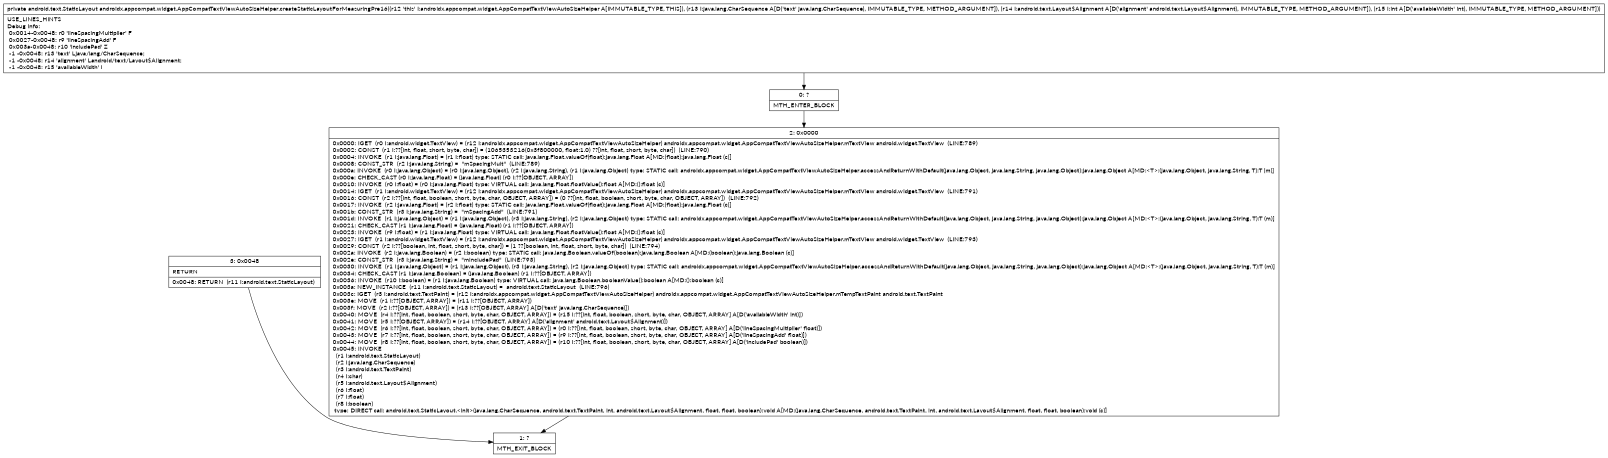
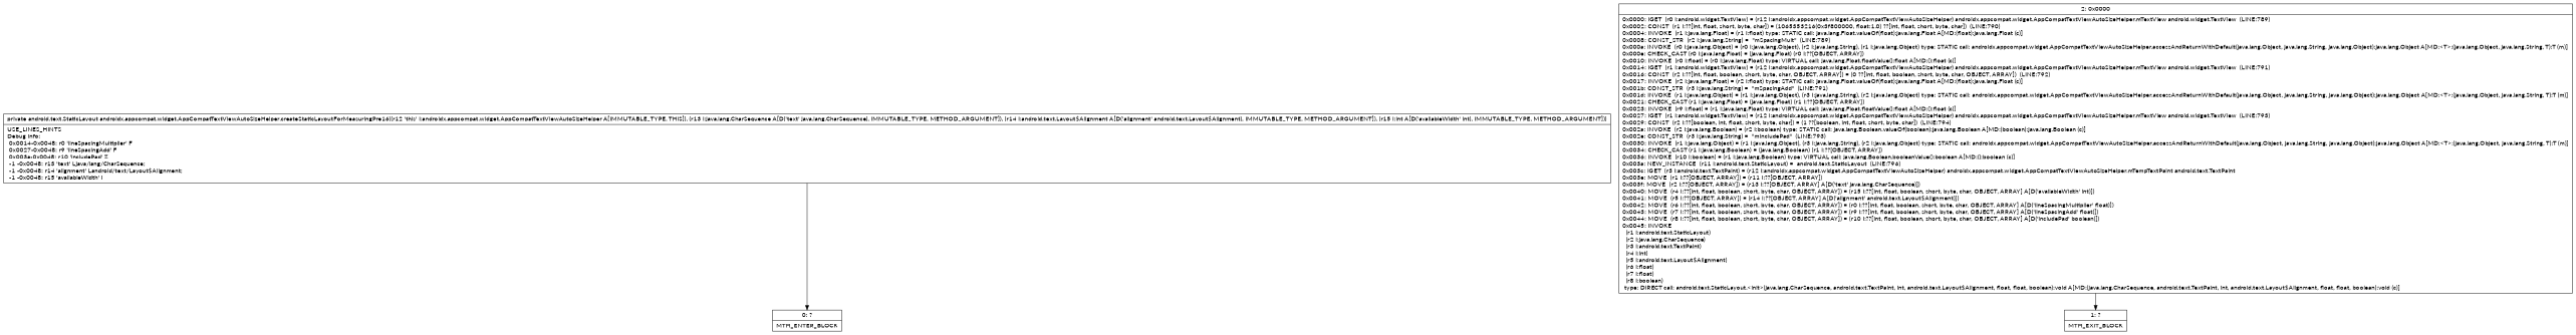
  digraph {
    fontname=Lato
    node [fontname=Lato shape=record]
    edge [fontname=Lato]
    n1 [label="{0\:\ ?|MTH_ENTER_BLOCK\l}"]
-   n2 [label="{2\:\ 0x0000|0x0000: IGET  (r0 I:android.widget.TextView) = (r12 I:androidx.appcompat.widget.AppCompatTextViewAutoSizeHelper) androidx.appcompat.widget.AppCompatTextViewAutoSizeHelper.mTextView android.widget.TextView  (LINE:789)\l0x0002: CONST  (r1 I:??[int, float, short, byte, char]) = (1065353216(0x3f800000, float:1.0) ??[int, float, short, byte, char])  (LINE:790)\l0x0004: INVOKE  (r1 I:java.lang.Float) = (r1 I:float) type: STATIC call: java.lang.Float.valueOf(float):java.lang.Float A[MD:(float):java.lang.Float (c)]\l0x0008: CONST_STR  (r2 I:java.lang.String) =  \"mSpacingMult\"  (LINE:789)\l0x000a: INVOKE  (r0 I:java.lang.Object) = (r0 I:java.lang.Object), (r2 I:java.lang.String), (r1 I:java.lang.Object) type: STATIC call: androidx.appcompat.widget.AppCompatTextViewAutoSizeHelper.accessAndReturnWithDefault(java.lang.Object, java.lang.String, java.lang.Object):java.lang.Object A[MD:\<T\>:(java.lang.Object, java.lang.String, T):T (m)]\l0x000e: CHECK_CAST (r0 I:java.lang.Float) = (java.lang.Float) (r0 I:??[OBJECT, ARRAY]) \l0x0010: INVOKE  (r0 I:float) = (r0 I:java.lang.Float) type: VIRTUAL call: java.lang.Float.floatValue():float A[MD:():float (c)]\l0x0014: IGET  (r1 I:android.widget.TextView) = (r12 I:androidx.appcompat.widget.AppCompatTextViewAutoSizeHelper) androidx.appcompat.widget.AppCompatTextViewAutoSizeHelper.mTextView android.widget.TextView  (LINE:791)\l0x0016: CONST  (r2 I:??[int, float, boolean, short, byte, char, OBJECT, ARRAY]) = (0 ??[int, float, boolean, short, byte, char, OBJECT, ARRAY])  (LINE:792)\l0x0017: INVOKE  (r2 I:java.lang.Float) = (r2 I:float) type: STATIC call: java.lang.Float.valueOf(float):java.lang.Float A[MD:(float):java.lang.Float (c)]\l0x001b: CONST_STR  (r3 I:java.lang.String) =  \"mSpacingAdd\"  (LINE:791)\l0x001d: INVOKE  (r1 I:java.lang.Object) = (r1 I:java.lang.Object), (r3 I:java.lang.String), (r2 I:java.lang.Object) type: STATIC call: androidx.appcompat.widget.AppCompatTextViewAutoSizeHelper.accessAndReturnWithDefault(java.lang.Object, java.lang.String, java.lang.Object):java.lang.Object A[MD:\<T\>:(java.lang.Object, java.lang.String, T):T (m)]\l0x0021: CHECK_CAST (r1 I:java.lang.Float) = (java.lang.Float) (r1 I:??[OBJECT, ARRAY]) \l0x0023: INVOKE  (r9 I:float) = (r1 I:java.lang.Float) type: VIRTUAL call: java.lang.Float.floatValue():float A[MD:():float (c)]\l0x0027: IGET  (r1 I:android.widget.TextView) = (r12 I:androidx.appcompat.widget.AppCompatTextViewAutoSizeHelper) androidx.appcompat.widget.AppCompatTextViewAutoSizeHelper.mTextView android.widget.TextView  (LINE:793)\l0x0029: CONST  (r2 I:??[boolean, int, float, short, byte, char]) = (1 ??[boolean, int, float, short, byte, char])  (LINE:794)\l0x002a: INVOKE  (r2 I:java.lang.Boolean) = (r2 I:boolean) type: STATIC call: java.lang.Boolean.valueOf(boolean):java.lang.Boolean A[MD:(boolean):java.lang.Boolean (c)]\l0x002e: CONST_STR  (r3 I:java.lang.String) =  \"mIncludePad\"  (LINE:793)\l0x0030: INVOKE  (r1 I:java.lang.Object) = (r1 I:java.lang.Object), (r3 I:java.lang.String), (r2 I:java.lang.Object) type: STATIC call: androidx.appcompat.widget.AppCompatTextViewAutoSizeHelper.accessAndReturnWithDefault(java.lang.Object, java.lang.String, java.lang.Object):java.lang.Object A[MD:\<T\>:(java.lang.Object, java.lang.String, T):T (m)]\l0x0034: CHECK_CAST (r1 I:java.lang.Boolean) = (java.lang.Boolean) (r1 I:??[OBJECT, ARRAY]) \l0x0036: INVOKE  (r10 I:boolean) = (r1 I:java.lang.Boolean) type: VIRTUAL call: java.lang.Boolean.booleanValue():boolean A[MD:():boolean (c)]\l0x003a: NEW_INSTANCE  (r11 I:android.text.StaticLayout) =  android.text.StaticLayout  (LINE:796)\l0x003c: IGET  (r3 I:android.text.TextPaint) = (r12 I:androidx.appcompat.widget.AppCompatTextViewAutoSizeHelper) androidx.appcompat.widget.AppCompatTextViewAutoSizeHelper.mTempTextPaint android.text.TextPaint \l0x003e: MOVE  (r1 I:??[OBJECT, ARRAY]) = (r11 I:??[OBJECT, ARRAY]) \l0x003f: MOVE  (r2 I:??[OBJECT, ARRAY]) = (r13 I:??[OBJECT, ARRAY] A[D('text' java.lang.CharSequence)]) \l0x0040: MOVE  (r4 I:??[int, float, boolean, short, byte, char, OBJECT, ARRAY]) = (r15 I:??[int, float, boolean, short, byte, char, OBJECT, ARRAY] A[D('availableWidth' int)]) \l0x0041: MOVE  (r5 I:??[OBJECT, ARRAY]) = (r14 I:??[OBJECT, ARRAY] A[D('alignment' android.text.Layout$Alignment)]) \l0x0042: MOVE  (r6 I:??[int, float, boolean, short, byte, char, OBJECT, ARRAY]) = (r0 I:??[int, float, boolean, short, byte, char, OBJECT, ARRAY] A[D('lineSpacingMultiplier' float)]) \l0x0043: MOVE  (r7 I:??[int, float, boolean, short, byte, char, OBJECT, ARRAY]) = (r9 I:??[int, float, boolean, short, byte, char, OBJECT, ARRAY] A[D('lineSpacingAdd' float)]) \l0x0044: MOVE  (r8 I:??[int, float, boolean, short, byte, char, OBJECT, ARRAY]) = (r10 I:??[int, float, boolean, short, byte, char, OBJECT, ARRAY] A[D('includePad' boolean)]) \l0x0045: INVOKE  \l  (r1 I:android.text.StaticLayout)\l  (r2 I:java.lang.CharSequence)\l  (r3 I:android.text.TextPaint)\l  (r4 I:char)\l  (r5 I:android.text.Layout$Alignment)\l  (r6 I:float)\l  (r7 I:float)\l  (r8 I:boolean)\l type: DIRECT call: android.text.StaticLayout.\<init\>(java.lang.CharSequence, android.text.TextPaint, int, android.text.Layout$Alignment, float, float, boolean):void A[MD:(java.lang.CharSequence, android.text.TextPaint, int, android.text.Layout$Alignment, float, float, boolean):void (c)]\l}"]
+   n2 [label="{2\:\ 0x0000|0x0000: IGET  (r0 I:android.widget.TextView) = (r12 I:androidx.appcompat.widget.AppCompatTextViewAutoSizeHelper) androidx.appcompat.widget.AppCompatTextViewAutoSizeHelper.mTextView android.widget.TextView  (LINE:789)\l0x0002: CONST  (r1 I:??[int, float, short, byte, char]) = (1065353216(0x3f800000, float:1.0) ??[int, float, short, byte, char])  (LINE:790)\l0x0004: INVOKE  (r1 I:java.lang.Float) = (r1 I:float) type: STATIC call: java.lang.Float.valueOf(float):java.lang.Float A[MD:(float):java.lang.Float (c)]\l0x0008: CONST_STR  (r2 I:java.lang.String) =  \"mSpacingMult\"  (LINE:789)\l0x000a: INVOKE  (r0 I:java.lang.Object) = (r0 I:java.lang.Object), (r2 I:java.lang.String), (r1 I:java.lang.Object) type: STATIC call: androidx.appcompat.widget.AppCompatTextViewAutoSizeHelper.accessAndReturnWithDefault(java.lang.Object, java.lang.String, java.lang.Object):java.lang.Object A[MD:\<T\>:(java.lang.Object, java.lang.String, T):T (m)]\l0x000e: CHECK_CAST (r0 I:java.lang.Float) = (java.lang.Float) (r0 I:??[OBJECT, ARRAY]) \l0x0010: INVOKE  (r0 I:float) = (r0 I:java.lang.Float) type: VIRTUAL call: java.lang.Float.floatValue():float A[MD:():float (c)]\l0x0014: IGET  (r1 I:android.widget.TextView) = (r12 I:androidx.appcompat.widget.AppCompatTextViewAutoSizeHelper) androidx.appcompat.widget.AppCompatTextViewAutoSizeHelper.mTextView android.widget.TextView  (LINE:791)\l0x0016: CONST  (r2 I:??[int, float, boolean, short, byte, char, OBJECT, ARRAY]) = (0 ??[int, float, boolean, short, byte, char, OBJECT, ARRAY])  (LINE:792)\l0x0017: INVOKE  (r2 I:java.lang.Float) = (r2 I:float) type: STATIC call: java.lang.Float.valueOf(float):java.lang.Float A[MD:(float):java.lang.Float (c)]\l0x001b: CONST_STR  (r3 I:java.lang.String) =  \"mSpacingAdd\"  (LINE:791)\l0x001d: INVOKE  (r1 I:java.lang.Object) = (r1 I:java.lang.Object), (r3 I:java.lang.String), (r2 I:java.lang.Object) type: STATIC call: androidx.appcompat.widget.AppCompatTextViewAutoSizeHelper.accessAndReturnWithDefault(java.lang.Object, java.lang.String, java.lang.Object):java.lang.Object A[MD:\<T\>:(java.lang.Object, java.lang.String, T):T (m)]\l0x0021: CHECK_CAST (r1 I:java.lang.Float) = (java.lang.Float) (r1 I:??[OBJECT, ARRAY]) \l0x0023: INVOKE  (r9 I:float) = (r1 I:java.lang.Float) type: VIRTUAL call: java.lang.Float.floatValue():float A[MD:():float (c)]\l0x0027: IGET  (r1 I:android.widget.TextView) = (r12 I:androidx.appcompat.widget.AppCompatTextViewAutoSizeHelper) androidx.appcompat.widget.AppCompatTextViewAutoSizeHelper.mTextView android.widget.TextView  (LINE:793)\l0x0029: CONST  (r2 I:??[boolean, int, float, short, byte, char]) = (1 ??[boolean, int, float, short, byte, char])  (LINE:794)\l0x002a: INVOKE  (r2 I:java.lang.Boolean) = (r2 I:boolean) type: STATIC call: java.lang.Boolean.valueOf(boolean):java.lang.Boolean A[MD:(boolean):java.lang.Boolean (c)]\l0x002e: CONST_STR  (r3 I:java.lang.String) =  \"mIncludePad\"  (LINE:793)\l0x0030: INVOKE  (r1 I:java.lang.Object) = (r1 I:java.lang.Object), (r3 I:java.lang.String), (r2 I:java.lang.Object) type: STATIC call: androidx.appcompat.widget.AppCompatTextViewAutoSizeHelper.accessAndReturnWithDefault(java.lang.Object, java.lang.String, java.lang.Object):java.lang.Object A[MD:\<T\>:(java.lang.Object, java.lang.String, T):T (m)]\l0x0034: CHECK_CAST (r1 I:java.lang.Boolean) = (java.lang.Boolean) (r1 I:??[OBJECT, ARRAY]) \l0x0036: INVOKE  (r10 I:boolean) = (r1 I:java.lang.Boolean) type: VIRTUAL call: java.lang.Boolean.booleanValue():boolean A[MD:():boolean (c)]\l0x003a: NEW_INSTANCE  (r11 I:android.text.StaticLayout) =  android.text.StaticLayout  (LINE:796)\l0x003c: IGET  (r3 I:android.text.TextPaint) = (r12 I:androidx.appcompat.widget.AppCompatTextViewAutoSizeHelper) androidx.appcompat.widget.AppCompatTextViewAutoSizeHelper.mTempTextPaint android.text.TextPaint \l0x003e: MOVE  (r1 I:??[OBJECT, ARRAY]) = (r11 I:??[OBJECT, ARRAY]) \l0x003f: MOVE  (r2 I:??[OBJECT, ARRAY]) = (r13 I:??[OBJECT, ARRAY] A[D('text' java.lang.CharSequence)]) \l0x0040: MOVE  (r4 I:??[int, float, boolean, short, byte, char, OBJECT, ARRAY]) = (r15 I:??[int, float, boolean, short, byte, char, OBJECT, ARRAY] A[D('availableWidth' int)]) \l0x0041: MOVE  (r5 I:??[OBJECT, ARRAY]) = (r14 I:??[OBJECT, ARRAY] A[D('alignment' android.text.Layout$Alignment)]) \l0x0042: MOVE  (r6 I:??[int, float, boolean, short, byte, char, OBJECT, ARRAY]) = (r0 I:??[int, float, boolean, short, byte, char, OBJECT, ARRAY] A[D('lineSpacingMultiplier' float)]) \l0x0043: MOVE  (r7 I:??[int, float, boolean, short, byte, char, OBJECT, ARRAY]) = (r9 I:??[int, float, boolean, short, byte, char, OBJECT, ARRAY] A[D('lineSpacingAdd' float)]) \l0x0044: MOVE  (r8 I:??[int, float, boolean, short, byte, char, OBJECT, ARRAY]) = (r10 I:??[int, float, boolean, short, byte, char, OBJECT, ARRAY] A[D('includePad' boolean)]) \l0x0045: INVOKE  \l  (r1 I:android.text.StaticLayout)\l  (r2 I:java.lang.CharSequence)\l  (r3 I:android.text.TextPaint)\l  (r4 I:int)\l  (r5 I:android.text.Layout$Alignment)\l  (r6 I:float)\l  (r7 I:float)\l  (r8 I:boolean)\l type: DIRECT call: android.text.StaticLayout.\<init\>(java.lang.CharSequence, android.text.TextPaint, int, android.text.Layout$Alignment, float, float, boolean):void A[MD:(java.lang.CharSequence, android.text.TextPaint, int, android.text.Layout$Alignment, float, float, boolean):void (c)]\l}"]
    n3 [label="{1\:\ ?|MTH_EXIT_BLOCK\l}"]
-   n4 [label="{3\:\ 0x0048|RETURN\l|0x0048: RETURN  (r11 I:android.text.StaticLayout) \l}"]
    n5 [label="{private android.text.StaticLayout androidx.appcompat.widget.AppCompatTextViewAutoSizeHelper.createStaticLayoutForMeasuringPre16((r12 'this' I:androidx.appcompat.widget.AppCompatTextViewAutoSizeHelper A[IMMUTABLE_TYPE, THIS]), (r13 I:java.lang.CharSequence A[D('text' java.lang.CharSequence), IMMUTABLE_TYPE, METHOD_ARGUMENT]), (r14 I:android.text.Layout$Alignment A[D('alignment' android.text.Layout$Alignment), IMMUTABLE_TYPE, METHOD_ARGUMENT]), (r15 I:int A[D('availableWidth' int), IMMUTABLE_TYPE, METHOD_ARGUMENT]))  | USE_LINES_HINTS\lDebug Info:\l  0x0014\-0x0048: r0 'lineSpacingMultiplier' F\l  0x0027\-0x0048: r9 'lineSpacingAdd' F\l  0x003a\-0x0048: r10 'includePad' Z\l  \-1 \-0x0048: r13 'text' Ljava\/lang\/CharSequence;\l  \-1 \-0x0048: r14 'alignment' Landroid\/text\/Layout$Alignment;\l  \-1 \-0x0048: r15 'availableWidth' I\l}"]
-   n1 -> n2
    n2 -> n3
-   n4 -> n3
    n5 -> n1
  }
